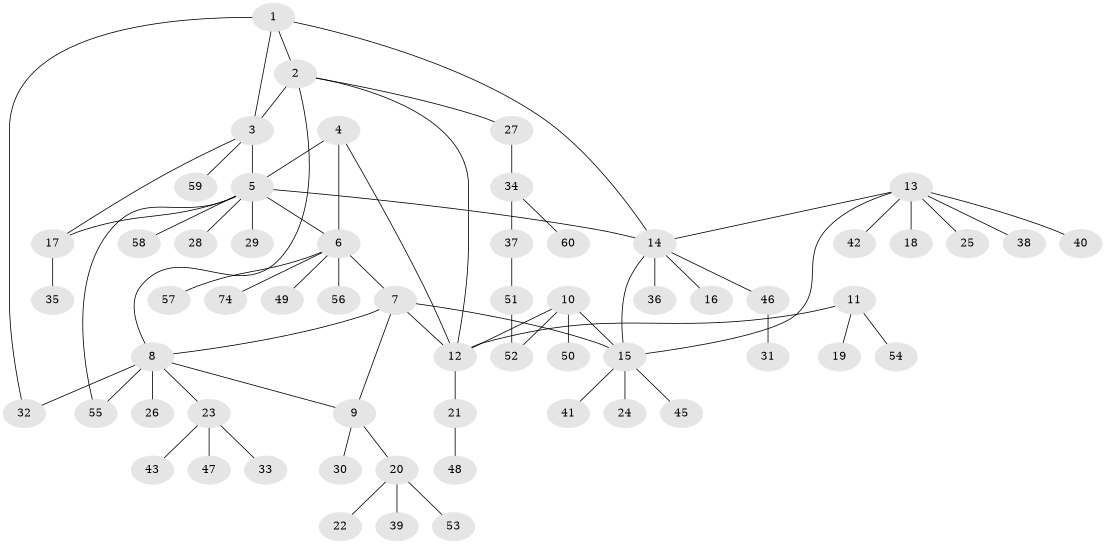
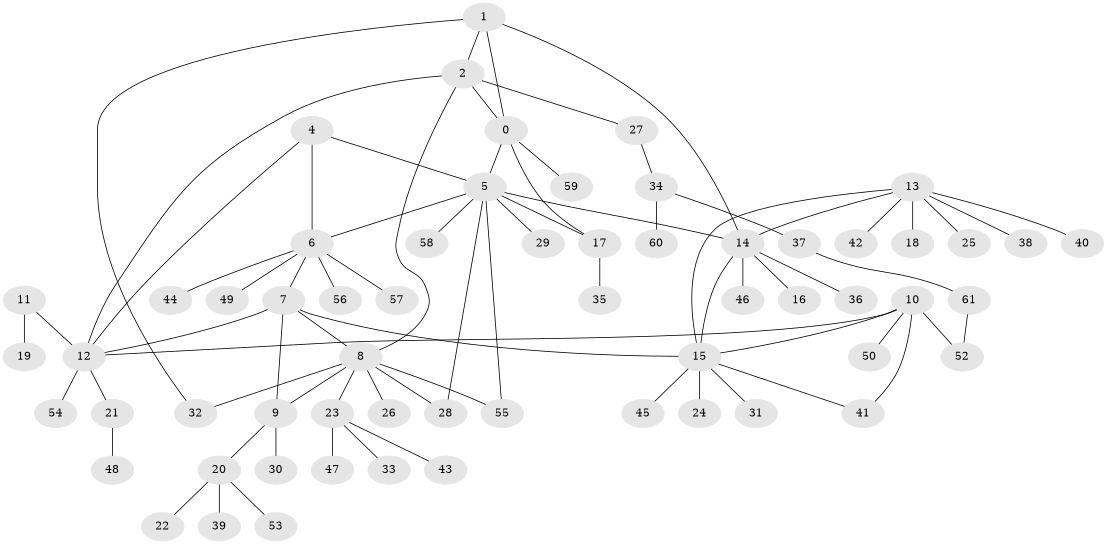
  graph {
    node [color=gray90 style=filled]
    1
    2
-   3
+   3 [label=0]
    14
    32
    8
    12
    27
    5
    17
    59
    15
    16
    36
    46
    28
    55
    9
    23
    26
    21
    54
    34
    6
    29
    58
    35
    4
    7
-   44 [label=74]
+   44
    49
    56
    57
    20
    30
    41
    24
    31
    45
    33
    43
    47
    22
    39
    53
    10
    50
    52
    11
    19
    48
    13
    18
    25
    38
    40
    42
    37
    60
-   51
+   51 [label=61]
    1 -- 2
    1 -- 3
    1 -- 14
    1 -- 32
    2 -- 3
    2 -- 8
    2 -- 12
    2 -- 27
    3 -- 5
    3 -- 17
    3 -- 59
    14 -- 15
    14 -- 16
    14 -- 36
    14 -- 46
    8 -- 32
+   8 -- 28
    8 -- 55
    8 -- 9
    8 -- 23
    8 -- 26
    12 -- 21
-   11 -- 54
+   12 -- 54
    27 -- 34
    5 -- 14
    5 -- 17
    5 -- 28
    5 -- 55
    5 -- 6
    5 -- 29
    5 -- 58
    17 -- 35
    15 -- 41
    15 -- 24
-   46 -- 31
+   15 -- 31
    15 -- 45
    9 -- 20
    9 -- 30
    23 -- 33
    23 -- 43
    23 -- 47
    21 -- 48
    34 -- 37
    34 -- 60
    6 -- 7
    6 -- 44
    6 -- 49
    6 -- 56
    6 -- 57
    4 -- 12
    4 -- 5
    4 -- 6
    7 -- 8
    7 -- 12
    7 -- 15
    7 -- 9
    20 -- 22
    20 -- 39
    20 -- 53
    10 -- 12
    10 -- 15
+   10 -- 41
    10 -- 50
    10 -- 52
    11 -- 12
    11 -- 19
    13 -- 14
    13 -- 15
    13 -- 18
    13 -- 25
    13 -- 38
    13 -- 40
    13 -- 42
    37 -- 51
    51 -- 52
  }
